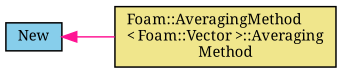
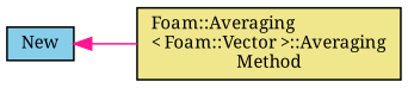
  digraph {
    rankdir=LR
    fontname="Noto Serif"
    node [color=black fontname="Noto Serif" fontsize=10 shape=record style=filled]
    n1 [fillcolor=skyblue fontcolor=black height=0.2 label=New width=0.4]
-   n2 [height=0.2 label="Foam::AveragingMethod\l\< Foam::Vector \>::Averaging\lMethod" width=0.4 fillcolor=khaki]
+   n2 [height=0.2 label="Foam::Averaging\l\< Foam::Vector \>::Averaging\lMethod" width=0.4 fillcolor=khaki]
    n1 -> n2 [color=deeppink dir=back fontname="Noto Serif" fontsize=10 labelfontname=FreeSans labelfontsize=10 style=solid]
  }
